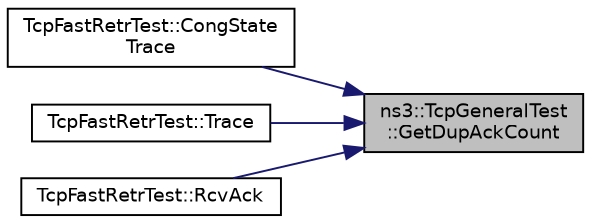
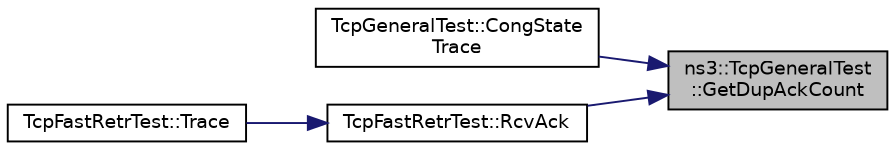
  digraph {
    rankdir=RL
    node [color=black fillcolor=white fontname=Helvetica fontsize=10 shape=record style=filled]
    edge [color=midnightblue dir=back fontname=Helvetica fontsize=10 labelfontname=Helvetica labelfontsize=10 style=solid]
    n1 [fillcolor=grey75 fontcolor=black height=0.2 label="ns3::TcpGeneralTest\l::GetDupAckCount" width=0.4]
-   n2 [height=0.2 label="TcpFastRetrTest::CongState\lTrace" width=0.4]
+   n2 [height=0.2 label="TcpGeneralTest::CongState\lTrace" width=0.4]
    n3 [height=0.2 label="TcpFastRetrTest::Trace" width=0.4]
    n4 [height=0.2 label="TcpFastRetrTest::RcvAck" width=0.4]
    n1 -> n2
-   n1 -> n3
+   n4 -> n3
    n1 -> n4
  }
